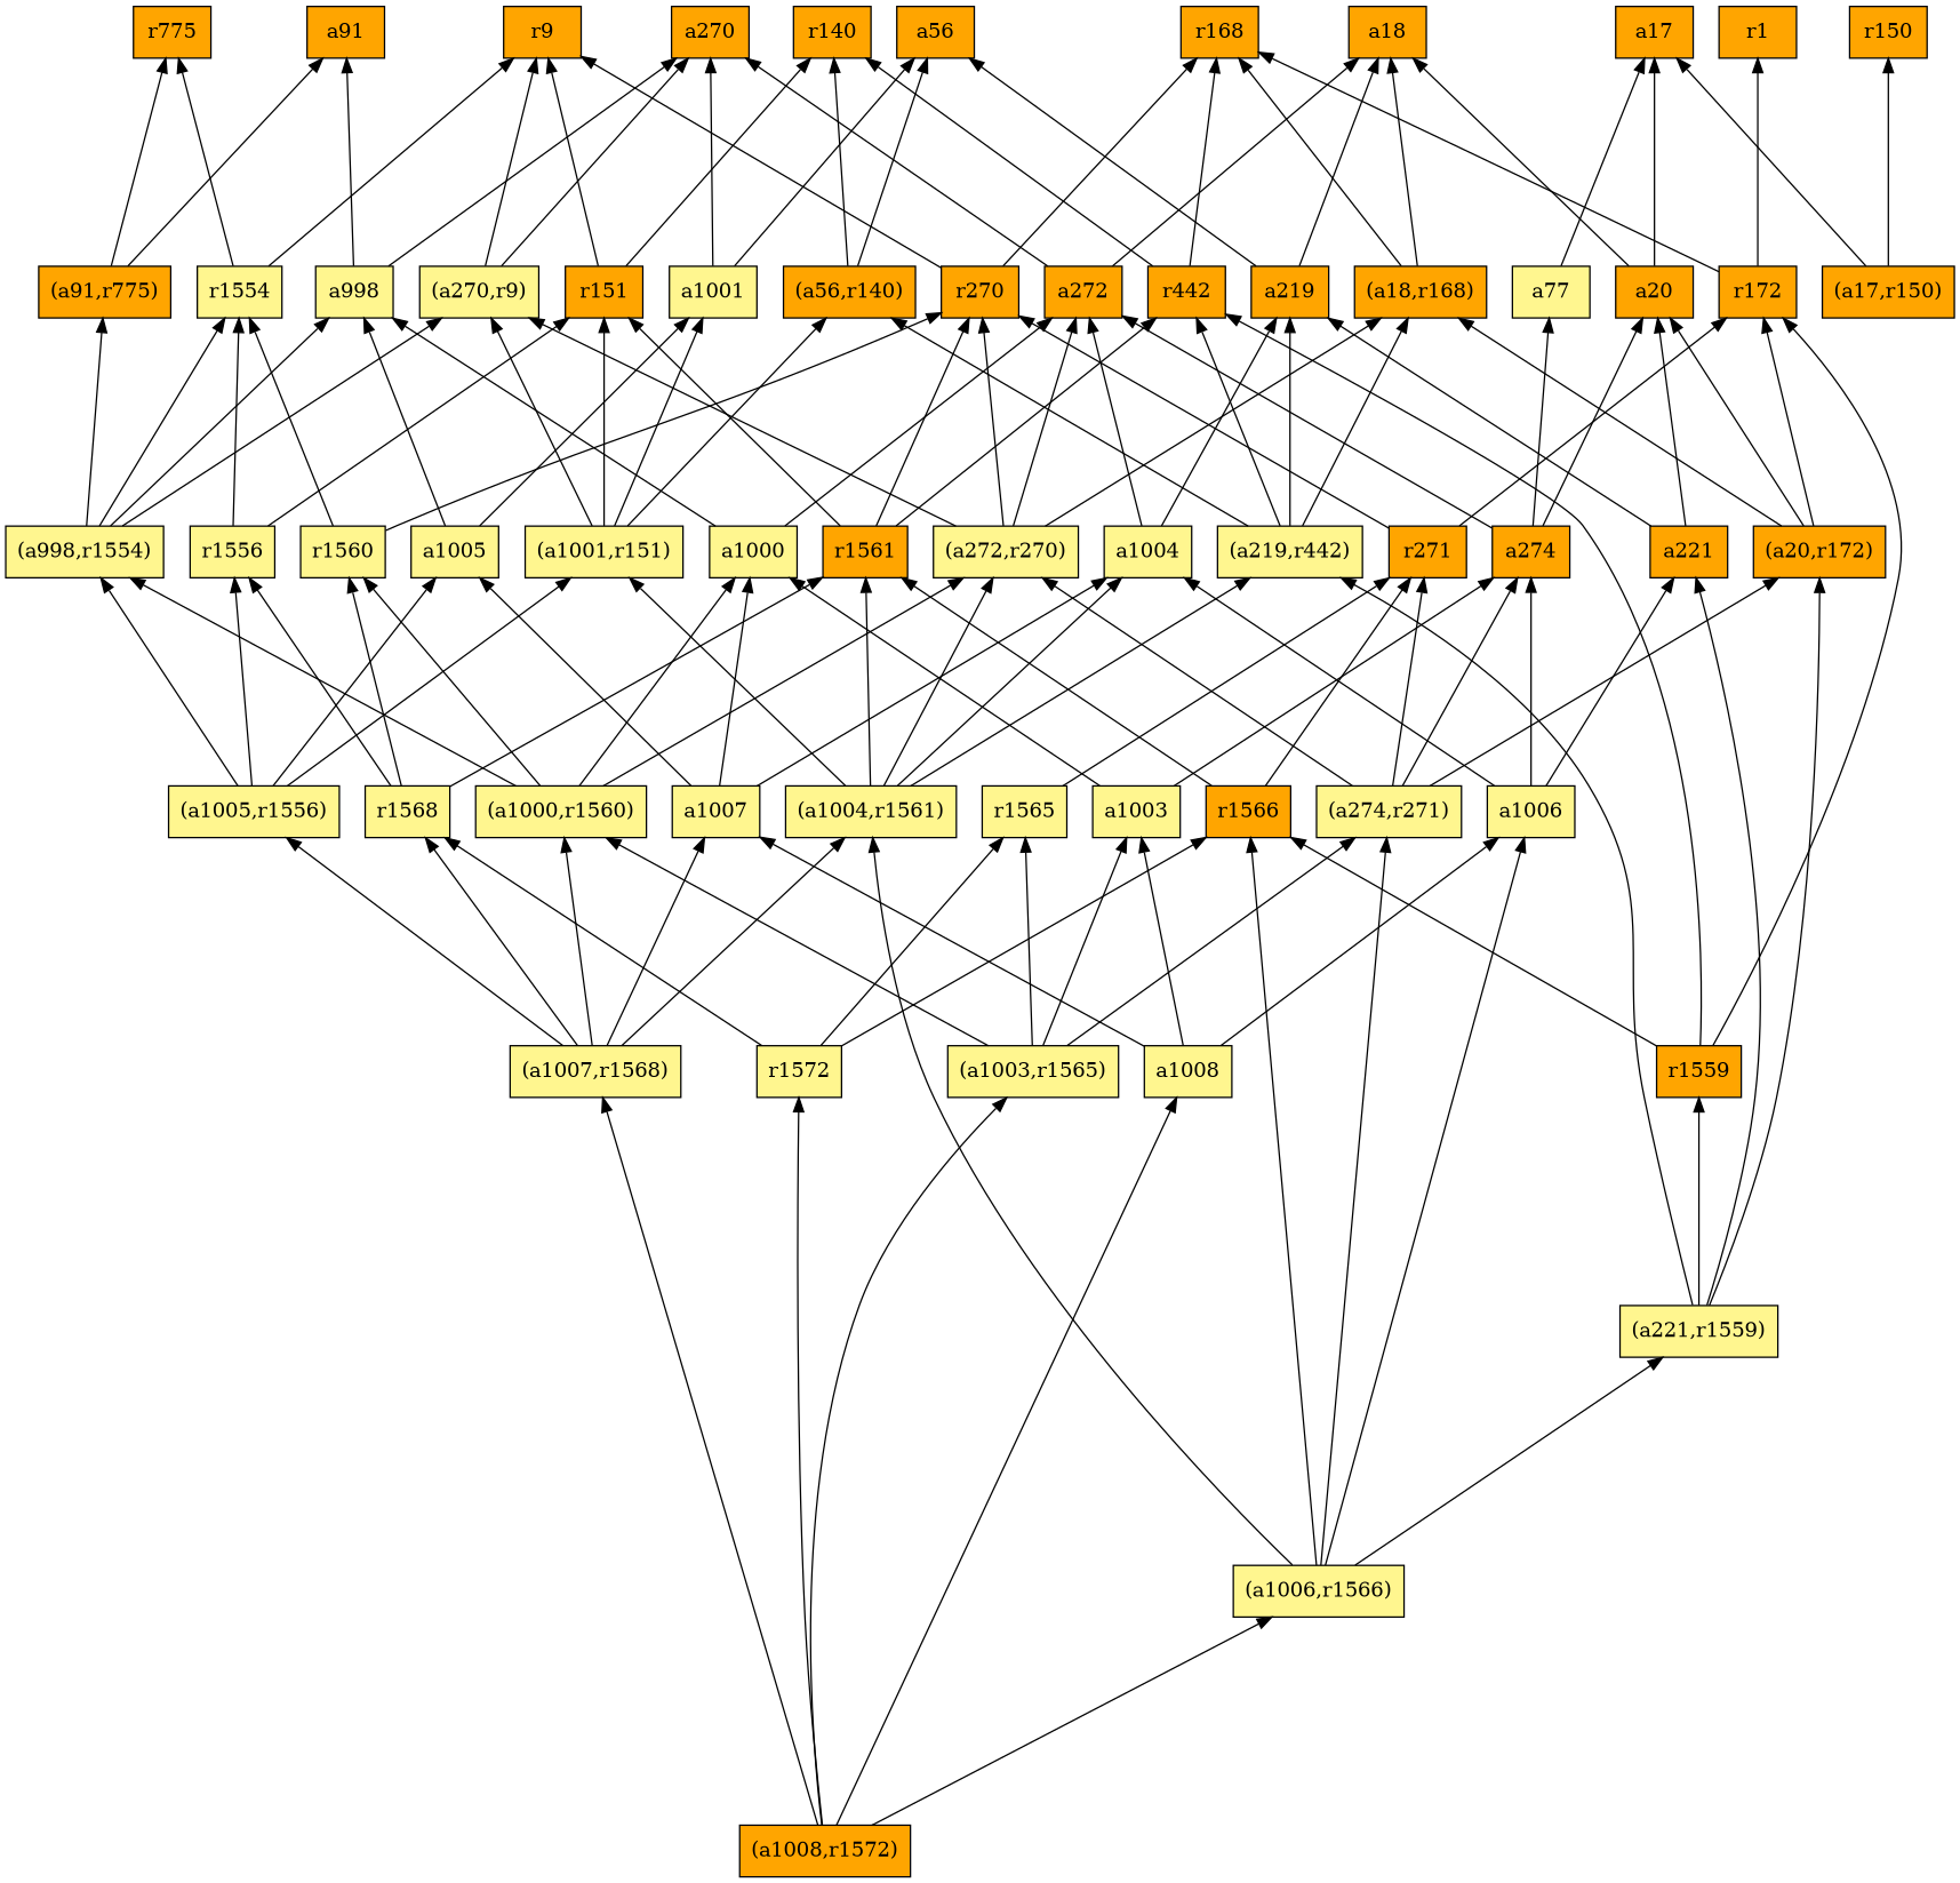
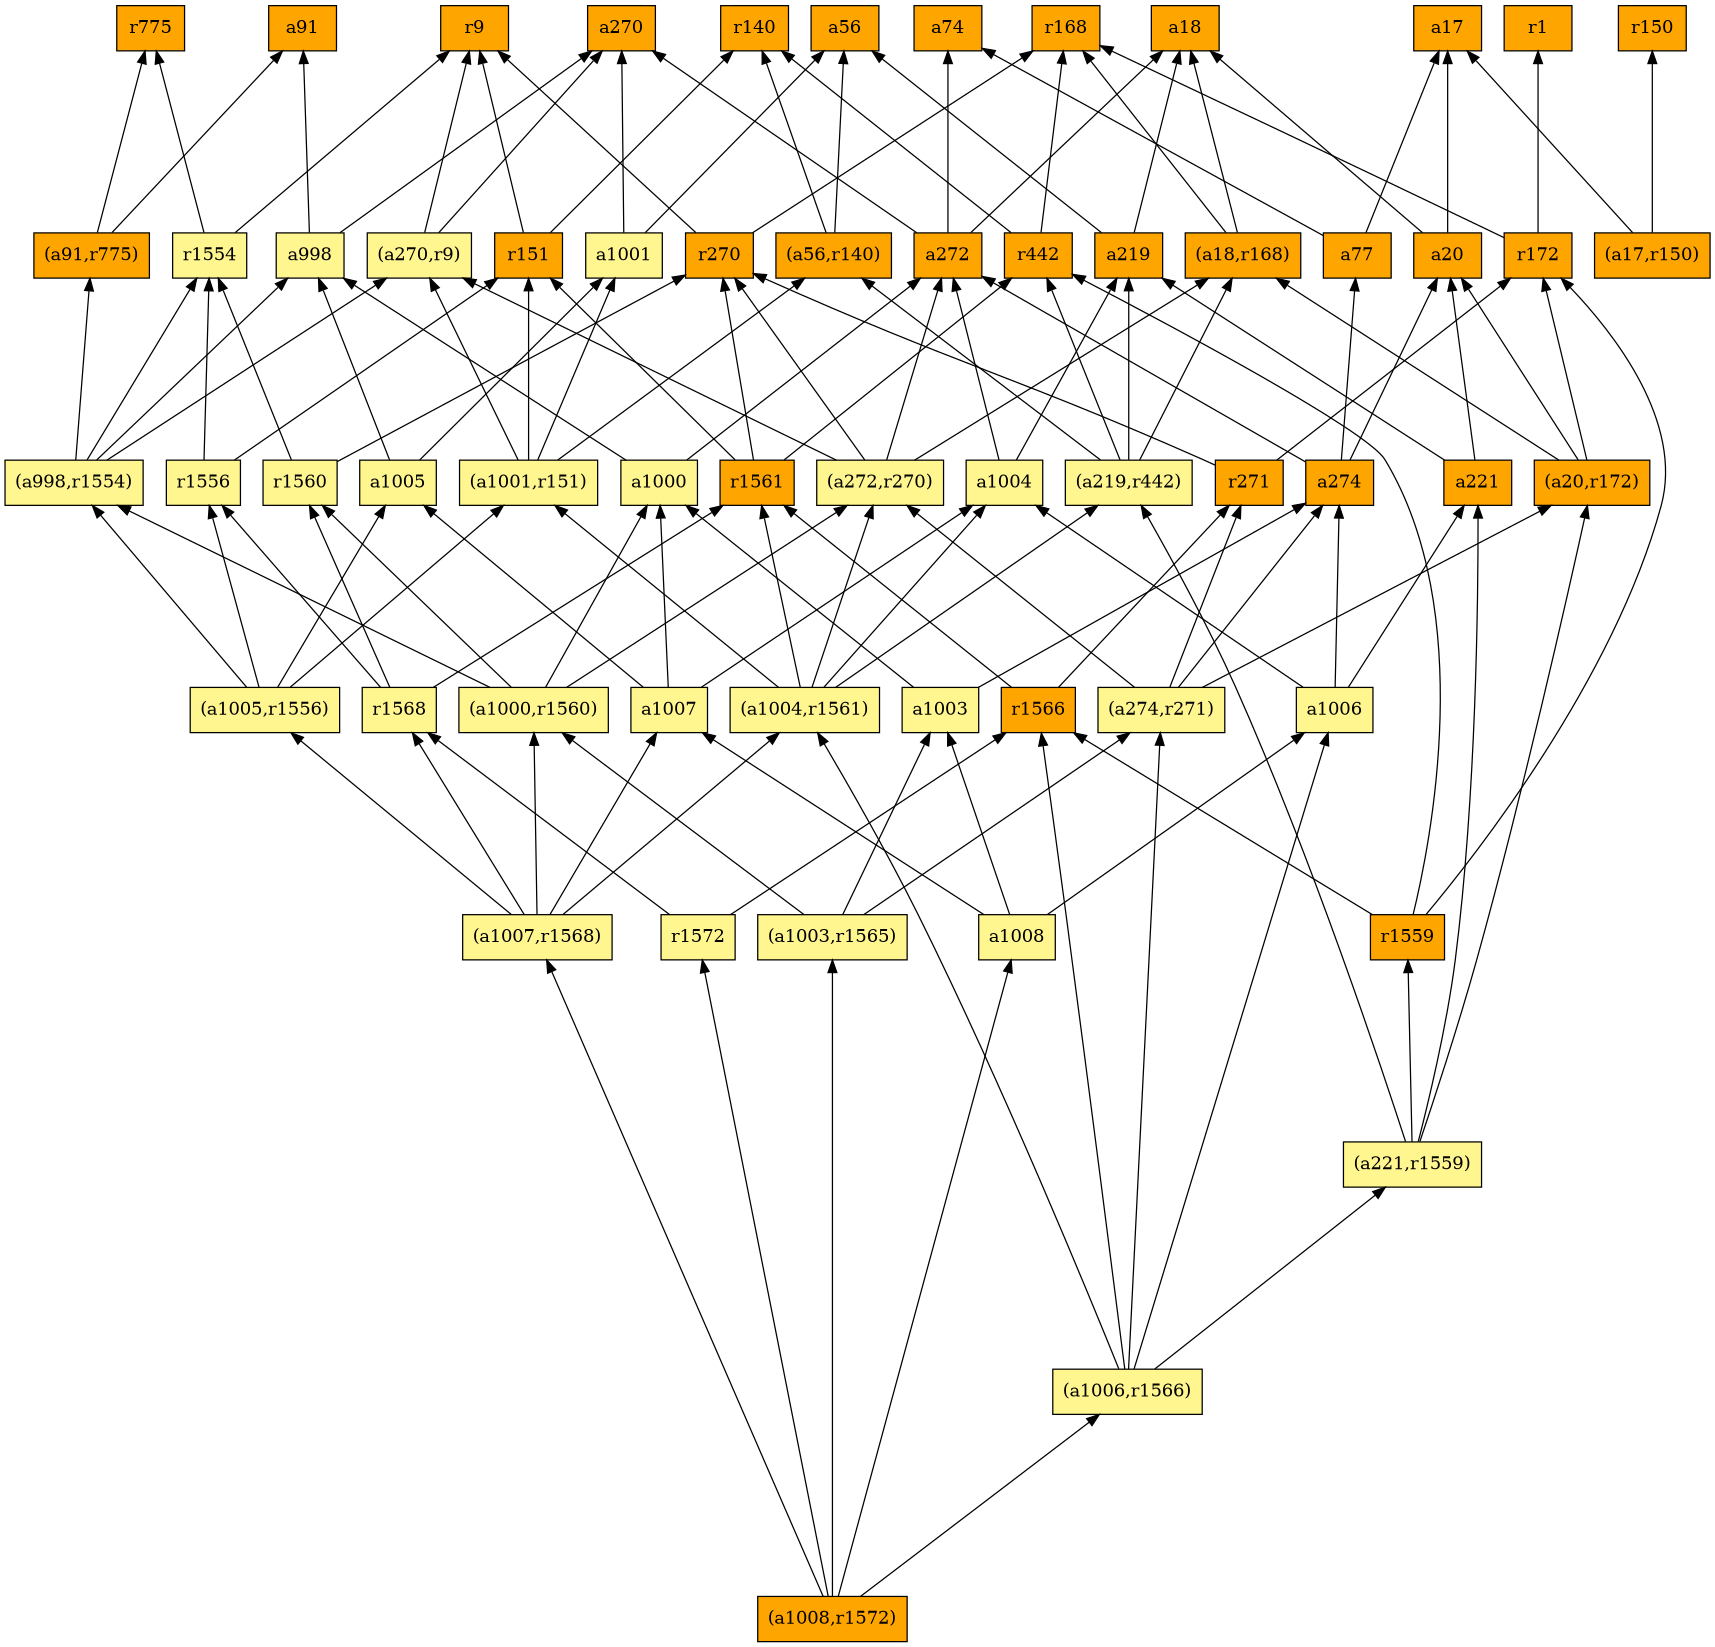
  digraph {
    rankdir=BT
    ranksep=2.0
    node [fillcolor=orange shape=record style=filled]
    n1 [fillcolor=khaki1 label="{(a1000,r1560)}"]
    n2 [fillcolor=khaki1 label="{r1560}"]
    n3 [fillcolor=khaki1 label="{(a272,r270)}"]
    n4 [fillcolor=khaki1 label="{a1000}"]
    n5 [fillcolor=khaki1 label="{(a998,r1554)}"]
    n6 [label="{r270}"]
    n7 [fillcolor=khaki1 label="{r1554}"]
    n8 [label="{(a18,r168)}"]
    n9 [label="{a272}"]
    n10 [fillcolor=khaki1 label="{(a270,r9)}"]
    n11 [fillcolor=khaki1 label="{a998}"]
    n12 [label="{(a91,r775)}"]
    n13 [label="{r271}"]
    n14 [label="{r172}"]
    n15 [label="{r168}"]
    n16 [label="{r9}"]
    n17 [label="{r1}"]
    n18 [fillcolor=khaki1 label="{(a1006,r1566)}"]
    n19 [fillcolor=khaki1 label="{(a1004,r1561)}"]
    n20 [label="{r1566}"]
    n21 [fillcolor=khaki1 label="{(a221,r1559)}"]
    n22 [fillcolor=khaki1 label="{(a274,r271)}"]
    n23 [fillcolor=khaki1 label="{a1006}"]
    n24 [fillcolor=khaki1 label="{a1004}"]
    n25 [fillcolor=khaki1 label="{(a1001,r151)}"]
    n26 [fillcolor=khaki1 label="{(a219,r442)}"]
    n27 [label="{r1561}"]
    n28 [label="{a221}"]
    n29 [label="{r1559}"]
    n30 [label="{(a20,r172)}"]
    n31 [label="{a274}"]
+   n32 [label="{a74}"]
    n33 [label="{a219}"]
    n34 [label="{a20}"]
    n35 [label="{a18}"]
    n36 [label="{a56}"]
    n37 [label="{a17}"]
    n38 [label="{(a1008,r1572)}"]
    n39 [fillcolor=khaki1 label="{(a1007,r1568)}"]
    n40 [fillcolor=khaki1 label="{(a1003,r1565)}"]
    n41 [fillcolor=khaki1 label="{a1008}"]
    n42 [fillcolor=khaki1 label="{r1572}"]
    n43 [fillcolor=khaki1 label="{r1568}"]
    n44 [fillcolor=khaki1 label="{(a1005,r1556)}"]
    n45 [fillcolor=khaki1 label="{a1007}"]
    n46 [fillcolor=khaki1 label="{a1003}"]
-   n47 [fillcolor=khaki1 label="{r1565}"]
    n48 [label="{a270}"]
    n49 [fillcolor=khaki1 label="{a1001}"]
-   n50 [fillcolor=khaki1 label="{a77}"]
+   n50 [label="{a77}"]
    n51 [fillcolor=khaki1 label="{r1556}"]
    n52 [fillcolor=khaki1 label="{a1005}"]
    n53 [label="{r151}"]
    n54 [label="{(a56,r140)}"]
    n55 [label="{r442}"]
    n56 [label="{r150}"]
    n57 [label="{r775}"]
    n58 [label="{a91}"]
    n59 [label="{(a17,r150)}"]
    n60 [label="{r140}"]
    n1 -> n2
    n1 -> n3
    n1 -> n4
    n1 -> n5
    n2 -> n6
    n2 -> n7
    n3 -> n6
    n3 -> n8
    n3 -> n9
    n3 -> n10
    n4 -> n9
    n4 -> n11
    n5 -> n7
    n5 -> n10
    n5 -> n11
    n5 -> n12
    n6 -> n15
    n6 -> n16
    n7 -> n16
    n7 -> n57
    n8 -> n15
    n8 -> n35
+   n9 -> n32
    n9 -> n35
    n9 -> n48
    n10 -> n16
    n10 -> n48
    n11 -> n48
    n11 -> n58
    n12 -> n57
    n12 -> n58
    n13 -> n6
    n13 -> n14
    n14 -> n15
    n14 -> n17
    n18 -> n19
    n18 -> n20
    n18 -> n21
    n18 -> n22
    n18 -> n23
    n19 -> n3
    n19 -> n24
    n19 -> n25
    n19 -> n26
    n19 -> n27
    n20 -> n13
    n20 -> n27
    n21 -> n26
    n21 -> n28
    n21 -> n29
    n21 -> n30
    n22 -> n3
    n22 -> n13
    n22 -> n30
    n22 -> n31
    n23 -> n24
    n23 -> n28
    n23 -> n31
    n24 -> n9
    n24 -> n33
    n25 -> n10
    n25 -> n49
    n25 -> n53
    n25 -> n54
    n26 -> n8
    n26 -> n33
    n26 -> n54
    n26 -> n55
    n27 -> n6
    n27 -> n53
    n27 -> n55
    n28 -> n33
    n28 -> n34
    n29 -> n14
    n29 -> n20
    n29 -> n55
    n30 -> n8
    n30 -> n14
    n30 -> n34
    n31 -> n9
    n31 -> n34
    n31 -> n50
    n33 -> n35
    n33 -> n36
    n34 -> n35
    n34 -> n37
    n38 -> n18
    n38 -> n39
    n38 -> n40
    n38 -> n41
    n38 -> n42
    n39 -> n1
    n39 -> n19
    n39 -> n43
    n39 -> n44
    n39 -> n45
    n40 -> n1
    n40 -> n22
    n40 -> n46
-   n40 -> n47
    n41 -> n23
    n41 -> n45
    n41 -> n46
    n42 -> n20
    n42 -> n43
-   n42 -> n47
    n43 -> n2
    n43 -> n27
    n43 -> n51
    n44 -> n5
    n44 -> n25
    n44 -> n51
    n44 -> n52
    n45 -> n4
    n45 -> n24
    n45 -> n52
    n46 -> n4
    n46 -> n31
-   n47 -> n13
    n49 -> n36
    n49 -> n48
+   n50 -> n32
    n50 -> n37
    n51 -> n7
    n51 -> n53
    n52 -> n11
    n52 -> n49
    n53 -> n16
    n53 -> n60
    n54 -> n36
    n54 -> n60
    n55 -> n15
    n55 -> n60
    n59 -> n37
    n59 -> n56
  }
